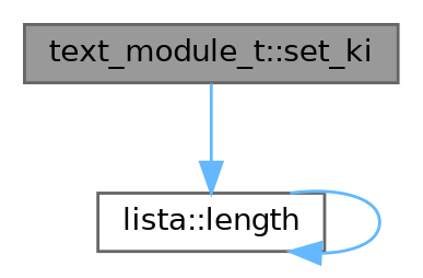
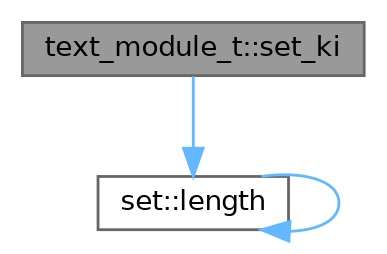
  digraph {
    rankdir=TB
    node [fontname=Helvetica fontsize=10 shape=box style=filled]
    edge [color=steelblue1 fontname=Helvetica fontsize=10 labelfontname=Helvetica labelfontsize=10 style=solid]
    n1 [color=gray40 fillcolor=grey60 fontcolor=black height=0.2 label="text_module_t::set_ki" width=0.4]
-   n2 [color=grey40 fillcolor=white height=0.2 label="lista::length" width=0.4]
+   n2 [color=grey40 fillcolor=white height=0.2 label="set::length" width=0.4]
    n1 -> n2
    n2 -> n2
  }
